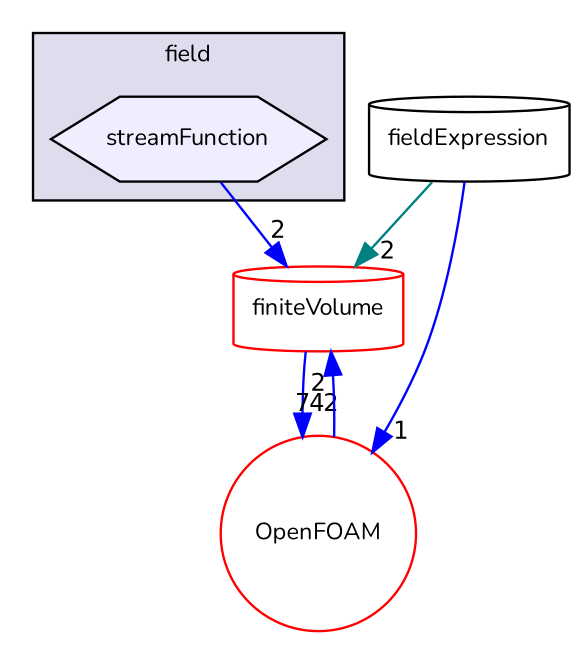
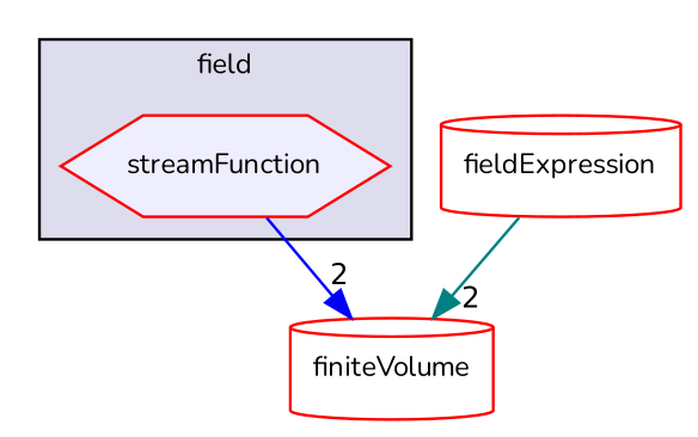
  digraph {
    compound=true
    fontname=Nunito
    node [fontname=Nunito fontsize=10 shape=cylinder]
    edge [color=blue fontname=Nunito headlabel=2 labeldistance=1.5 labelfontname=Helvetica labelfontsize=10]
-   n1 [fillcolor="#eeeeff" label=streamFunction pencolor=black shape=hexagon style=filled]
+   n1 [fillcolor="#eeeeff" label=streamFunction pencolor=black shape=hexagon style=filled color=red]
    n2 [color=red label=finiteVolume]
-   n3 [color=red label=OpenFOAM shape=circle]
-   n4 [label=fieldExpression]
+   n4 [label=fieldExpression color=red]
    subgraph cluster_1 {
      bgcolor="#ddddee"
      fontsize=10
      label=field
      pencolor=black
      n1
    }
    n1 -> n2
-   n2 -> n3 [headlabel=742]
-   n3 -> n2
    n4 -> n2 [color=teal]
-   n4 -> n3 [headlabel=1]
  }
